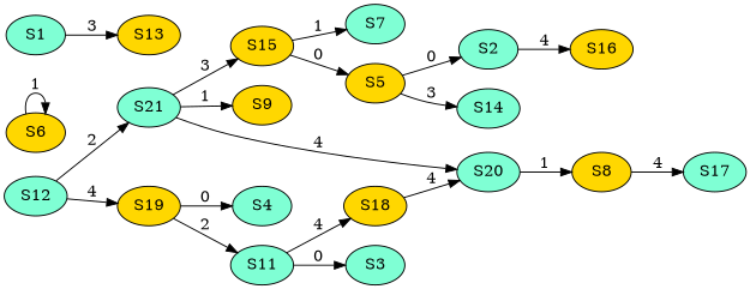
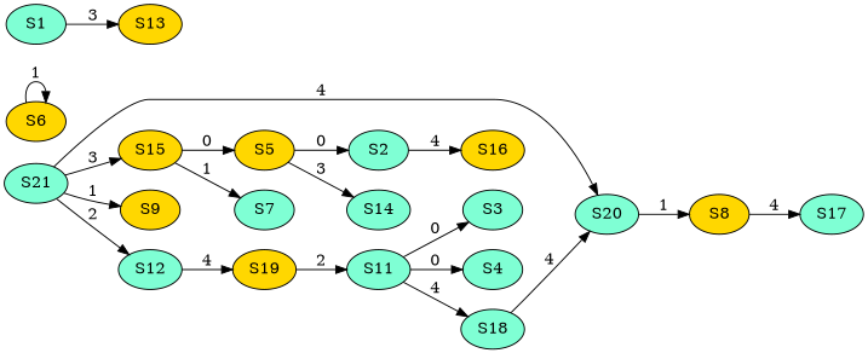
  strict digraph {
    rankdir=LR
    node [fillcolor=aquamarine style=filled]
    S5 [fillcolor=gold]
    S2
    S14
    S16 [fillcolor=gold]
    S11
    S3
    S4
-   S18 [fillcolor=gold]
+   S18
    S20
    S15 [fillcolor=gold]
    S7
    S6 [fillcolor=gold]
    S8 [fillcolor=gold]
    S17
    S21
    S9 [fillcolor=gold]
    S12
    S19 [fillcolor=gold]
    S13 [fillcolor=gold]
    S1
    S5 -> S2 [label=0]
    S5 -> S14 [label=3]
    S2 -> S16 [label=4]
    S11 -> S3 [label=0]
-   S19 -> S4 [label=0]
+   S11 -> S4 [label=0]
    S11 -> S18 [label=4]
    S18 -> S20 [label=4]
    S20 -> S8 [label=1]
    S15 -> S5 [label=0]
    S15 -> S7 [label=1]
    S6 -> S6 [label=1]
    S8 -> S17 [label=4]
    S21 -> S20 [label=4]
    S21 -> S15 [label=3]
    S21 -> S9 [label=1]
-   S12 -> S21 [label=2]
+   S21 -> S12 [label=2]
    S12 -> S19 [label=4]
    S19 -> S11 [label=2]
    S1 -> S13 [label=3]
  }
